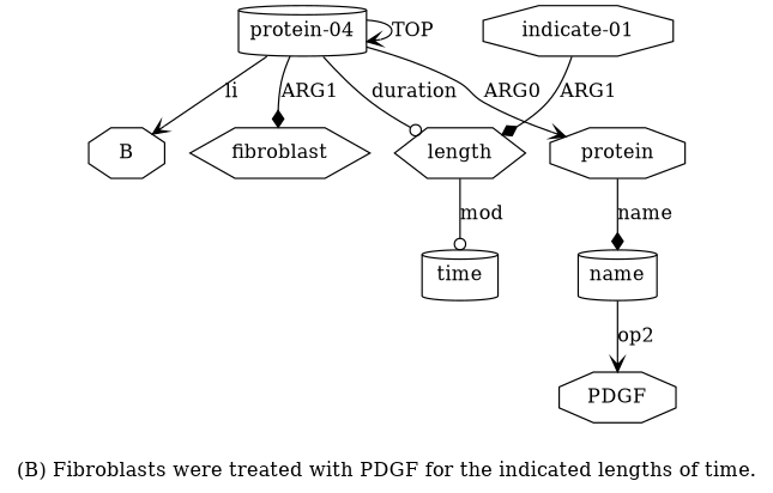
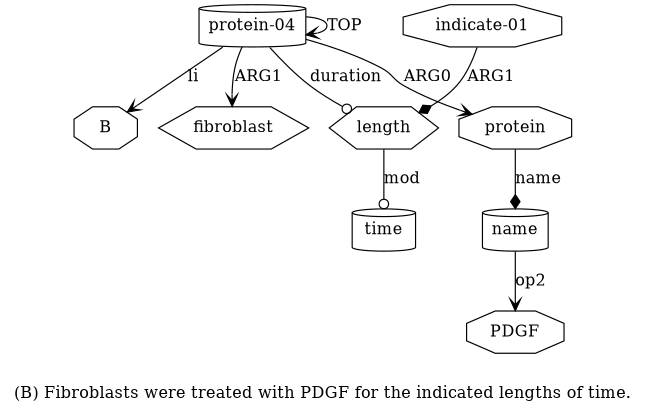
  digraph {
    label="(B) Fibroblasts were treated with PDGF for the indicated lengths of time."
    node [color=black shape=octagon]
    edge [arrowhead=vee color=black gold_label=ARG1 test_label=ARG1]
    n1 [gold_ind=-1 gold_label=PDGF label=PDGF test_ind=-1 test_label=PDGF]
    n2 [gold_ind=1 gold_label=protein label=protein test_ind=1 test_label=protein]
    n3 [gold_ind=2 gold_label=name label=name shape=cylinder test_ind=2 test_label=name]
    n4 [gold_ind=0 gold_label="treat-04" label="protein-04" shape=cylinder test_ind=0 test_label="treat-04"]
    n5 [gold_ind=3 gold_label=fibroblast label=fibroblast shape=hexagon test_ind=3 test_label=fibroblast]
    n6 [gold_ind=4 gold_label=length label=length shape=hexagon test_ind=4 test_label=length]
    n7 [gold_ind=7 gold_label=B label=B test_ind=7 test_label=B]
    n8 [gold_ind=5 gold_label=time label=time shape=cylinder test_ind=5 test_label=time]
    n9 [gold_ind=6 gold_label="indicate-01" label="indicate-01" test_ind=6 test_label="indicate-01"]
    n2 -> n3 [arrowhead=diamond gold_label=name label=name test_label=name]
    n3 -> n1 [gold_label=op1 label=op2 test_label=op1]
    n4 -> n2 [gold_label=ARG0 label=ARG0 test_label=ARG0]
    n4 -> n4 [gold_label=TOP label=TOP test_label=TOP]
-   n4 -> n5 [arrowhead=diamond label=ARG1]
+   n4 -> n5 [label=ARG1]
    n4 -> n6 [arrowhead=odot gold_label=duration label=duration test_label=duration]
    n4 -> n7 [gold_label=li label=li test_label=li]
    n6 -> n8 [arrowhead=odot gold_label=mod label=mod test_label=mod]
    n9 -> n6 [arrowhead=diamond label=ARG1]
  }
